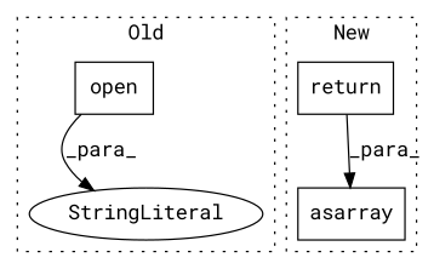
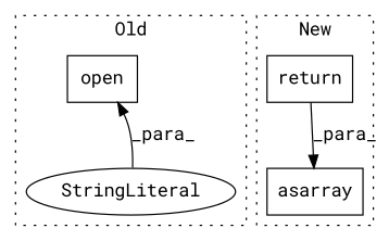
  digraph {
    fontname="Roboto Mono"
    node [a=32 fontname="Roboto Mono" shape=box]
    edge [fontname="Roboto Mono"]
    n1 [l="5,1" label=open s="3178,3192"]
    n2 [a=45 l=3 label=StringLiteral s=3189 shape=ellipse]
    n3 [l="8,1" label=asarray s="2930,2951"]
    n4 [a=41 l=7 label=return s=2917]
    subgraph cluster_1 {
      label=Old
      style=dotted
      n1
      n2
    }
    subgraph cluster_2 {
      label=New
      style=dotted
      n3
      n4
    }
-   n1 -> n2 [label=_para_]
+   n2 -> n1 [label=_para_]
    n4 -> n3 [label=_para_]
  }
